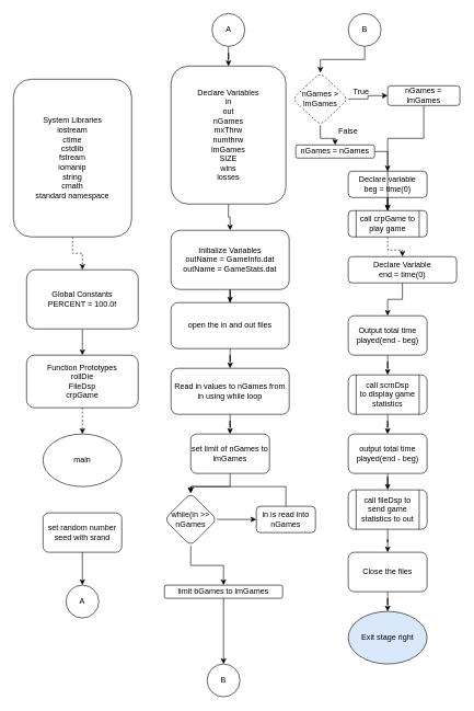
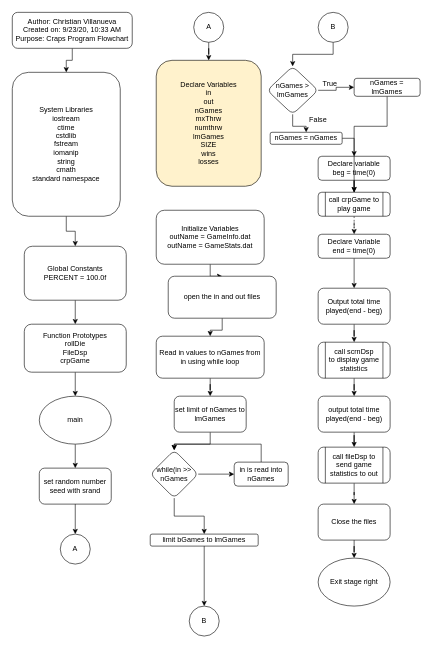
  <mxCell id="0" />
  <mxCell id="1" parent="0" />
- <mxCell id="4" value="" style="edgeStyle=orthogonalEdgeStyle;rounded=0;orthogonalLoop=1;jettySize=auto;html=1;dashed=1;" parent="1" source="5" target="7" edge="1"><mxGeometry relative="1" as="geometry" /></mxCell>
+ <mxCell id="2" value="" style="edgeStyle=orthogonalEdgeStyle;rounded=0;orthogonalLoop=1;jettySize=auto;html=1;" parent="1" source="3" target="5" edge="1"><mxGeometry relative="1" as="geometry" /></mxCell>
+ <mxCell id="3" value="Author: Christian Villanueva&lt;br&gt;Created on: 9/23/20, 10:33 AM&lt;br&gt;Purpose: Craps Program Flowchart&lt;br&gt;" style="rounded=1;whiteSpace=wrap;html=1;" parent="1" vertex="1"><mxGeometry x="20" y="20" width="200" height="60" as="geometry" /></mxCell>
+ <mxCell id="4" value="" style="edgeStyle=orthogonalEdgeStyle;rounded=0;orthogonalLoop=1;jettySize=auto;html=1;" parent="1" source="5" target="7" edge="1"><mxGeometry relative="1" as="geometry" /></mxCell>
  <mxCell id="5" value="System Libraries&lt;br&gt;iostream&lt;br&gt;ctime&lt;br&gt;cstdlib&lt;br&gt;fstream&lt;br&gt;iomanip&lt;br&gt;string&lt;br&gt;cmath&lt;br&gt;standard namespace" style="rounded=1;whiteSpace=wrap;html=1;" parent="1" vertex="1"><mxGeometry x="20" y="120" width="180" height="240" as="geometry" /></mxCell>
  <mxCell id="6" value="" style="edgeStyle=orthogonalEdgeStyle;rounded=0;orthogonalLoop=1;jettySize=auto;html=1;" parent="1" source="7" target="9" edge="1"><mxGeometry relative="1" as="geometry" /></mxCell>
  <mxCell id="7" value="Global Constants&lt;br&gt;PERCENT = 100.0f" style="rounded=1;whiteSpace=wrap;html=1;" parent="1" vertex="1"><mxGeometry x="40" y="410" width="170" height="90" as="geometry" /></mxCell>
- <mxCell id="8" value="" style="edgeStyle=orthogonalEdgeStyle;rounded=0;orthogonalLoop=1;jettySize=auto;html=1;dashed=1;" parent="1" source="9" target="11" edge="1"><mxGeometry relative="1" as="geometry" /></mxCell>
+ <mxCell id="8" value="" style="edgeStyle=orthogonalEdgeStyle;rounded=0;orthogonalLoop=1;jettySize=auto;html=1;" parent="1" source="9" target="11" edge="1"><mxGeometry relative="1" as="geometry" /></mxCell>
  <mxCell id="9" value="Function Prototypes&lt;br&gt;rollDie&lt;br&gt;FileDsp&lt;br&gt;crpGame" style="rounded=1;whiteSpace=wrap;html=1;" parent="1" vertex="1"><mxGeometry x="40" y="540" width="170" height="80" as="geometry" /></mxCell>
+ <mxCell id="10" value="" style="edgeStyle=orthogonalEdgeStyle;rounded=0;orthogonalLoop=1;jettySize=auto;html=1;" parent="1" source="11" target="17" edge="1"><mxGeometry relative="1" as="geometry" /></mxCell>
  <mxCell id="11" value="main" style="ellipse;whiteSpace=wrap;html=1;" parent="1" vertex="1"><mxGeometry x="65" y="660" width="120" height="80" as="geometry" /></mxCell>
- <mxCell id="12" value="" style="edgeStyle=orthogonalEdgeStyle;rounded=0;orthogonalLoop=1;jettySize=auto;html=1;" parent="1" source="13" target="20" edge="1"><mxGeometry relative="1" as="geometry" /></mxCell>
- <mxCell id="13" value="Declare Variables&lt;br&gt;in&lt;br&gt;out&lt;br&gt;nGames&lt;br&gt;mxThrw&lt;br&gt;numthrw&lt;br&gt;lmGames&lt;br&gt;SIZE&lt;br&gt;wins&lt;br&gt;losses" style="whiteSpace=wrap;html=1;rounded=1;" parent="1" vertex="1"><mxGeometry x="260" y="100" width="175" height="210" as="geometry" /></mxCell>
+ <mxCell id="13" value="Declare Variables&lt;br&gt;in&lt;br&gt;out&lt;br&gt;nGames&lt;br&gt;mxThrw&lt;br&gt;numthrw&lt;br&gt;lmGames&lt;br&gt;SIZE&lt;br&gt;wins&lt;br&gt;losses" style="whiteSpace=wrap;html=1;rounded=1;fillColor=#fff2cc;" parent="1" vertex="1"><mxGeometry x="260" y="100" width="175" height="210" as="geometry" /></mxCell>
  <mxCell id="14" value="" style="edgeStyle=orthogonalEdgeStyle;rounded=0;orthogonalLoop=1;jettySize=auto;html=1;" parent="1" source="15" target="13" edge="1"><mxGeometry relative="1" as="geometry" /></mxCell>
  <mxCell id="15" value="A" style="ellipse;whiteSpace=wrap;html=1;aspect=fixed;rounded=1;" parent="1" vertex="1"><mxGeometry x="322.5" y="20" width="50" height="50" as="geometry" /></mxCell>
  <mxCell id="16" value="" style="edgeStyle=orthogonalEdgeStyle;rounded=0;orthogonalLoop=1;jettySize=auto;html=1;" parent="1" source="17" target="18" edge="1"><mxGeometry relative="1" as="geometry" /></mxCell>
  <mxCell id="17" value="set random number seed with srand" style="whiteSpace=wrap;html=1;rounded=1;" parent="1" vertex="1"><mxGeometry x="65" y="780" width="120" height="60" as="geometry" /></mxCell>
  <mxCell id="18" value="A" style="ellipse;whiteSpace=wrap;html=1;aspect=fixed;rounded=1;" parent="1" vertex="1"><mxGeometry x="100" y="890" width="50" height="50" as="geometry" /></mxCell>
  <mxCell id="19" value="" style="edgeStyle=orthogonalEdgeStyle;rounded=0;orthogonalLoop=1;jettySize=auto;html=1;" parent="1" source="20" target="22" edge="1"><mxGeometry relative="1" as="geometry" /></mxCell>
  <mxCell id="20" value="Initialize Variables&lt;br&gt;outName = GameInfo.dat&lt;br&gt;outName = GameStats.dat" style="whiteSpace=wrap;html=1;rounded=1;" parent="1" vertex="1"><mxGeometry x="260" y="350" width="180" height="90" as="geometry" /></mxCell>
  <mxCell id="21" value="" style="edgeStyle=orthogonalEdgeStyle;rounded=0;orthogonalLoop=1;jettySize=auto;html=1;" parent="1" source="22" target="24" edge="1"><mxGeometry relative="1" as="geometry" /></mxCell>
- <mxCell id="22" value="open the in and out files" style="whiteSpace=wrap;html=1;rounded=1;" parent="1" vertex="1"><mxGeometry x="260" y="460" width="180" height="70" as="geometry" /></mxCell>
+ <mxCell id="22" value="open the in and out files" style="whiteSpace=wrap;html=1;rounded=1;" parent="1" vertex="1"><mxGeometry x="280" y="460" width="180" height="70" as="geometry" /></mxCell>
  <mxCell id="23" value="" style="edgeStyle=orthogonalEdgeStyle;rounded=0;orthogonalLoop=1;jettySize=auto;html=1;" parent="1" source="24" target="26" edge="1"><mxGeometry relative="1" as="geometry" /></mxCell>
  <mxCell id="24" value="Read in values to nGames from in using while loop" style="whiteSpace=wrap;html=1;rounded=1;" parent="1" vertex="1"><mxGeometry x="260" y="560" width="180" height="70" as="geometry" /></mxCell>
  <mxCell id="25" value="" style="edgeStyle=orthogonalEdgeStyle;rounded=0;orthogonalLoop=1;jettySize=auto;html=1;" parent="1" source="26" target="49" edge="1"><mxGeometry relative="1" as="geometry" /></mxCell>
  <mxCell id="26" value="set limit of nGames to lmGames" style="whiteSpace=wrap;html=1;rounded=1;" parent="1" vertex="1"><mxGeometry x="290" y="660" width="120" height="60" as="geometry" /></mxCell>
  <mxCell id="27" value="B" style="ellipse;whiteSpace=wrap;html=1;aspect=fixed;rounded=1;" parent="1" vertex="1"><mxGeometry x="315" y="1010" width="50" height="50" as="geometry" /></mxCell>
  <mxCell id="28" value="" style="edgeStyle=orthogonalEdgeStyle;rounded=0;orthogonalLoop=1;jettySize=auto;html=1;" parent="1" source="29" target="56" edge="1"><mxGeometry relative="1" as="geometry" /></mxCell>
  <mxCell id="29" value="B" style="ellipse;whiteSpace=wrap;html=1;aspect=fixed;rounded=1;" parent="1" vertex="1"><mxGeometry x="530" y="20" width="50" height="50" as="geometry" /></mxCell>
  <mxCell id="30" value="" style="edgeStyle=orthogonalEdgeStyle;rounded=0;orthogonalLoop=1;jettySize=auto;html=1;" parent="1" source="31" target="33" edge="1"><mxGeometry relative="1" as="geometry" /></mxCell>
  <mxCell id="31" value="Output total time played(end - beg)" style="rounded=1;whiteSpace=wrap;html=1;" parent="1" vertex="1"><mxGeometry x="530" y="480" width="120" height="60" as="geometry" /></mxCell>
  <mxCell id="32" value="" style="edgeStyle=orthogonalEdgeStyle;rounded=0;orthogonalLoop=1;jettySize=auto;html=1;" parent="1" source="33" target="35" edge="1"><mxGeometry relative="1" as="geometry" /></mxCell>
  <mxCell id="33" value="call scrnDsp to&amp;nbsp;display game statistics" style="shape=process;whiteSpace=wrap;html=1;backgroundOutline=1;rounded=1;" parent="1" vertex="1"><mxGeometry x="530" y="570" width="120" height="60" as="geometry" /></mxCell>
  <mxCell id="34" value="" style="edgeStyle=orthogonalEdgeStyle;rounded=0;orthogonalLoop=1;jettySize=auto;html=1;" parent="1" source="35" target="37" edge="1"><mxGeometry relative="1" as="geometry" /></mxCell>
  <mxCell id="35" value="output total time played(end - beg)" style="whiteSpace=wrap;html=1;rounded=1;" parent="1" vertex="1"><mxGeometry x="530" y="660" width="120" height="60" as="geometry" /></mxCell>
  <mxCell id="36" value="" style="edgeStyle=orthogonalEdgeStyle;rounded=0;orthogonalLoop=1;jettySize=auto;html=1;" parent="1" source="37" target="39" edge="1"><mxGeometry relative="1" as="geometry" /></mxCell>
  <mxCell id="37" value="call fileDsp to send game statistics to out" style="shape=process;whiteSpace=wrap;html=1;backgroundOutline=1;rounded=1;" parent="1" vertex="1"><mxGeometry x="530" y="745" width="120" height="60" as="geometry" /></mxCell>
  <mxCell id="38" value="" style="edgeStyle=orthogonalEdgeStyle;rounded=0;orthogonalLoop=1;jettySize=auto;html=1;" parent="1" source="39" target="40" edge="1"><mxGeometry relative="1" as="geometry" /></mxCell>
  <mxCell id="39" value="Close the files" style="whiteSpace=wrap;html=1;rounded=1;" parent="1" vertex="1"><mxGeometry x="530" y="840" width="120" height="60" as="geometry" /></mxCell>
- <mxCell id="40" value="Exit stage right" style="ellipse;whiteSpace=wrap;html=1;rounded=1;fillColor=#dae8fc;" parent="1" vertex="1"><mxGeometry x="530" y="930" width="120" height="80" as="geometry" /></mxCell>
+ <mxCell id="40" value="Exit stage right" style="ellipse;whiteSpace=wrap;html=1;rounded=1;" parent="1" vertex="1"><mxGeometry x="530" y="930" width="120" height="80" as="geometry" /></mxCell>
  <mxCell id="41" value="" style="edgeStyle=orthogonalEdgeStyle;rounded=0;orthogonalLoop=1;jettySize=auto;html=1;" parent="1" source="42" target="44" edge="1"><mxGeometry relative="1" as="geometry" /></mxCell>
  <mxCell id="42" value="Declare variable&lt;br&gt;beg = time(0)" style="whiteSpace=wrap;html=1;rounded=1;" parent="1" vertex="1"><mxGeometry x="530" y="260" width="120" height="40" as="geometry" /></mxCell>
  <mxCell id="43" value="" style="edgeStyle=orthogonalEdgeStyle;rounded=0;orthogonalLoop=1;jettySize=auto;html=1;dashed=1;" parent="1" source="44" target="46" edge="1"><mxGeometry relative="1" as="geometry" /></mxCell>
  <mxCell id="44" value="call crpGame to play game" style="shape=process;whiteSpace=wrap;html=1;backgroundOutline=1;rounded=1;" parent="1" vertex="1"><mxGeometry x="530" y="320" width="120" height="40" as="geometry" /></mxCell>
  <mxCell id="45" value="" style="edgeStyle=orthogonalEdgeStyle;rounded=0;orthogonalLoop=1;jettySize=auto;html=1;" parent="1" source="46" target="31" edge="1"><mxGeometry relative="1" as="geometry" /></mxCell>
- <mxCell id="46" value="Declare Variable&lt;br&gt;end = time(0)" style="whiteSpace=wrap;html=1;rounded=1;" parent="1" vertex="1"><mxGeometry x="530" y="390" width="165" height="40" as="geometry" /></mxCell>
+ <mxCell id="46" value="Declare Variable&lt;br&gt;end = time(0)" style="whiteSpace=wrap;html=1;rounded=1;" parent="1" vertex="1"><mxGeometry x="530" y="390" width="120" height="40" as="geometry" /></mxCell>
  <mxCell id="47" value="" style="edgeStyle=orthogonalEdgeStyle;rounded=0;orthogonalLoop=1;jettySize=auto;html=1;" parent="1" source="49" target="51" edge="1"><mxGeometry relative="1" as="geometry" /></mxCell>
  <mxCell id="48" value="" style="edgeStyle=orthogonalEdgeStyle;rounded=0;orthogonalLoop=1;jettySize=auto;html=1;" parent="1" source="49" target="53" edge="1"><mxGeometry relative="1" as="geometry" /></mxCell>
  <mxCell id="49" value="while(in &amp;gt;&amp;gt; nGames" style="rhombus;whiteSpace=wrap;html=1;rounded=1;" parent="1" vertex="1"><mxGeometry x="250" y="750" width="80" height="80" as="geometry" /></mxCell>
  <mxCell id="50" style="edgeStyle=orthogonalEdgeStyle;rounded=0;orthogonalLoop=1;jettySize=auto;html=1;exitX=0.5;exitY=0;exitDx=0;exitDy=0;entryX=0.5;entryY=0;entryDx=0;entryDy=0;" parent="1" source="51" target="49" edge="1"><mxGeometry relative="1" as="geometry"><Array as="points"><mxPoint x="435" y="740" /><mxPoint x="290" y="740" /></Array></mxGeometry></mxCell>
  <mxCell id="51" value="in is read into nGames" style="whiteSpace=wrap;html=1;rounded=1;" parent="1" vertex="1"><mxGeometry x="390" y="770" width="90" height="40" as="geometry" /></mxCell>
  <mxCell id="52" value="" style="edgeStyle=orthogonalEdgeStyle;rounded=0;orthogonalLoop=1;jettySize=auto;html=1;" parent="1" source="53" target="27" edge="1"><mxGeometry relative="1" as="geometry" /></mxCell>
  <mxCell id="53" value="limit bGames to lmGames" style="rounded=1;whiteSpace=wrap;html=1;" parent="1" vertex="1"><mxGeometry x="250" y="890" width="180" height="20" as="geometry" /></mxCell>
  <mxCell id="54" value="" style="edgeStyle=orthogonalEdgeStyle;rounded=0;orthogonalLoop=1;jettySize=auto;html=1;" parent="1" source="56" target="58" edge="1"><mxGeometry relative="1" as="geometry" /></mxCell>
  <mxCell id="55" value="" style="edgeStyle=orthogonalEdgeStyle;rounded=0;orthogonalLoop=1;jettySize=auto;html=1;" parent="1" source="56" target="60" edge="1"><mxGeometry relative="1" as="geometry" /></mxCell>
- <mxCell id="56" value="nGames &amp;gt; lmGames" style="rhombus;whiteSpace=wrap;html=1;rounded=1;dashed=1;" parent="1" vertex="1"><mxGeometry x="445" y="110" width="85" height="80" as="geometry" /></mxCell>
+ <mxCell id="56" value="nGames &amp;gt; lmGames" style="rhombus;whiteSpace=wrap;html=1;rounded=1;" parent="1" vertex="1"><mxGeometry x="445" y="110" width="85" height="80" as="geometry" /></mxCell>
  <mxCell id="57" value="" style="edgeStyle=orthogonalEdgeStyle;rounded=0;orthogonalLoop=1;jettySize=auto;html=1;" parent="1" source="58" target="42" edge="1"><mxGeometry relative="1" as="geometry" /></mxCell>
  <mxCell id="58" value="nGames = lmGames" style="rounded=1;whiteSpace=wrap;html=1;" parent="1" vertex="1"><mxGeometry x="590" y="130" width="110" height="30" as="geometry" /></mxCell>
  <mxCell id="59" value="" style="edgeStyle=orthogonalEdgeStyle;rounded=0;orthogonalLoop=1;jettySize=auto;html=1;" parent="1" source="60" target="44" edge="1"><mxGeometry relative="1" as="geometry"><Array as="points"><mxPoint x="590" y="230" /></Array></mxGeometry></mxCell>
  <mxCell id="60" value="nGames = nGames" style="rounded=1;whiteSpace=wrap;html=1;" parent="1" vertex="1"><mxGeometry x="450" y="220" width="120" height="20" as="geometry" /></mxCell>
  <mxCell id="61" value="False" style="text;html=1;strokeColor=none;fillColor=none;align=center;verticalAlign=middle;whiteSpace=wrap;rounded=0;" parent="1" vertex="1"><mxGeometry x="510" y="190" width="40" height="20" as="geometry" /></mxCell>
  <mxCell id="62" value="True" style="text;html=1;strokeColor=none;fillColor=none;align=center;verticalAlign=middle;whiteSpace=wrap;rounded=0;" parent="1" vertex="1"><mxGeometry x="530" y="130" width="40" height="20" as="geometry" /></mxCell>
